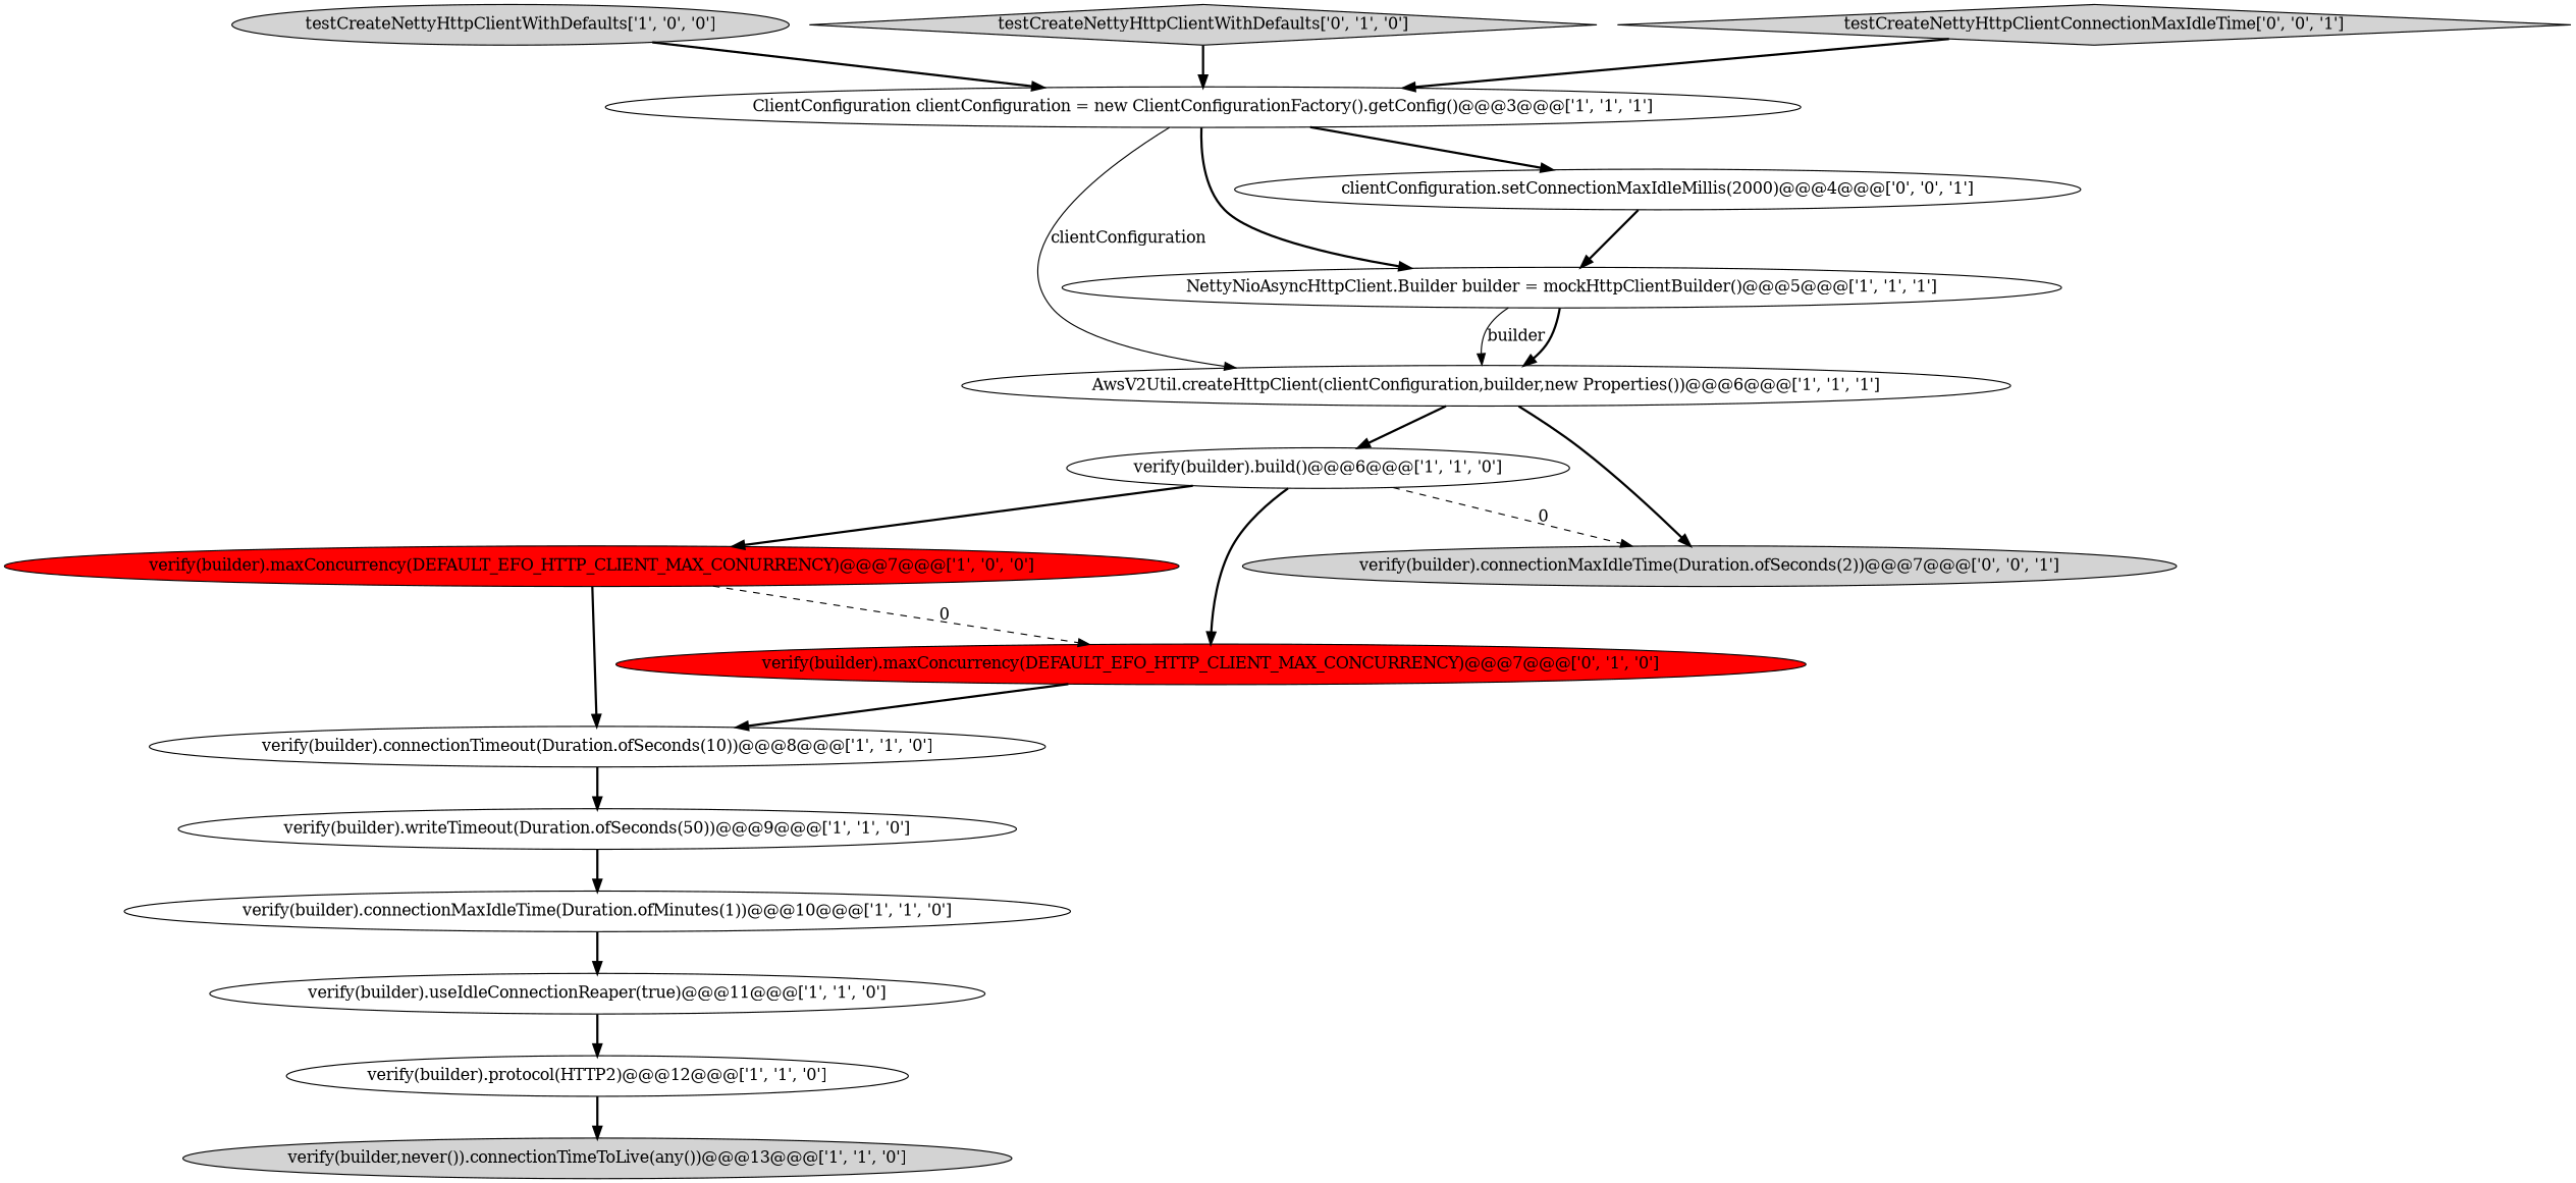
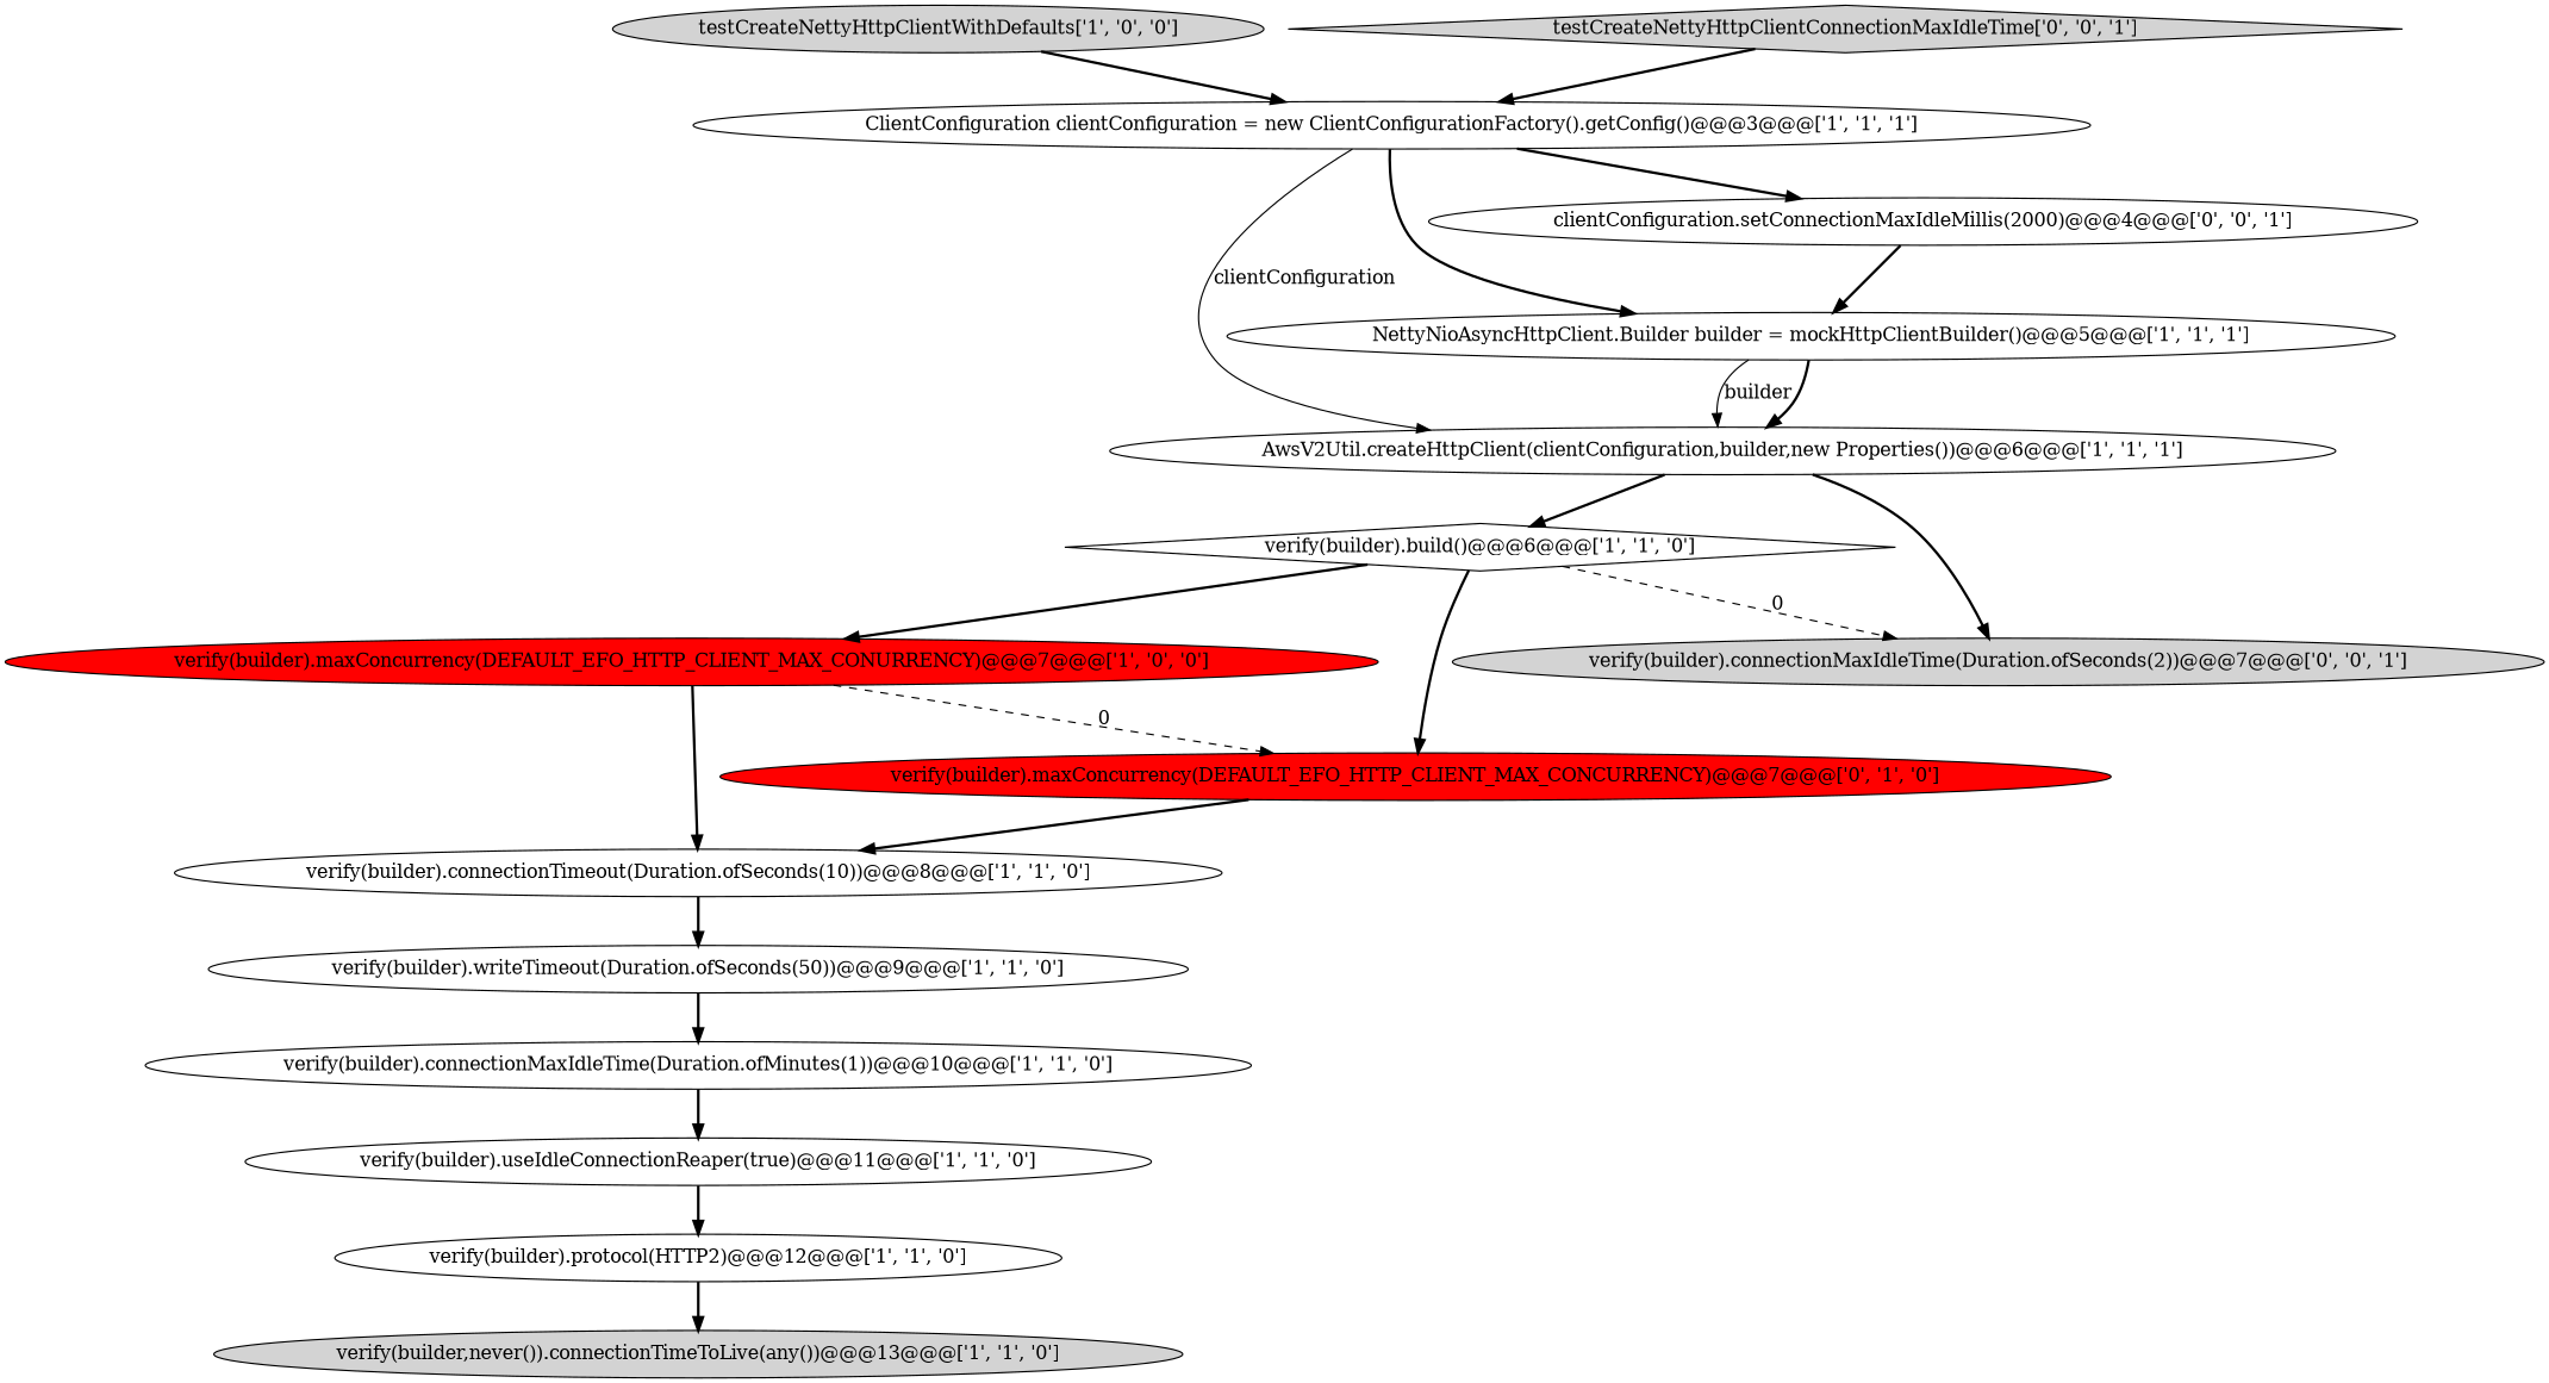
  digraph {
    node [fillcolor=white shape=ellipse style=filled]
    edge [style=bold]
-   n1 [label="verify(builder).build()@@@6@@@['1', '1', '0']"]
+   n1 [label="verify(builder).build()@@@6@@@['1', '1', '0']" shape=diamond]
    n2 [fillcolor=red label="verify(builder).maxConcurrency(DEFAULT_EFO_HTTP_CLIENT_MAX_CONURRENCY)@@@7@@@['1', '0', '0']"]
    n3 [fillcolor=lightgray label="verify(builder).connectionMaxIdleTime(Duration.ofSeconds(2))@@@7@@@['0', '0', '1']"]
    n4 [fillcolor=red label="verify(builder).maxConcurrency(DEFAULT_EFO_HTTP_CLIENT_MAX_CONCURRENCY)@@@7@@@['0', '1', '0']"]
    n5 [label="verify(builder).connectionTimeout(Duration.ofSeconds(10))@@@8@@@['1', '1', '0']"]
    n6 [fillcolor=lightgray label="verify(builder,never()).connectionTimeToLive(any())@@@13@@@['1', '1', '0']"]
    n7 [fillcolor=lightgray label="testCreateNettyHttpClientWithDefaults['1', '0', '0']"]
    n8 [label="ClientConfiguration clientConfiguration = new ClientConfigurationFactory().getConfig()@@@3@@@['1', '1', '1']"]
    n9 [label="NettyNioAsyncHttpClient.Builder builder = mockHttpClientBuilder()@@@5@@@['1', '1', '1']"]
    n10 [label="AwsV2Util.createHttpClient(clientConfiguration,builder,new Properties())@@@6@@@['1', '1', '1']"]
    n11 [label="clientConfiguration.setConnectionMaxIdleMillis(2000)@@@4@@@['0', '0', '1']"]
    n12 [label="verify(builder).writeTimeout(Duration.ofSeconds(50))@@@9@@@['1', '1', '0']"]
    n13 [label="verify(builder).connectionMaxIdleTime(Duration.ofMinutes(1))@@@10@@@['1', '1', '0']"]
    n14 [label="verify(builder).useIdleConnectionReaper(true)@@@11@@@['1', '1', '0']"]
    n15 [label="verify(builder).protocol(HTTP2)@@@12@@@['1', '1', '0']"]
-   n16 [fillcolor=lightgray label="testCreateNettyHttpClientWithDefaults['0', '1', '0']" shape=diamond]
    n17 [fillcolor=lightgray label="testCreateNettyHttpClientConnectionMaxIdleTime['0', '0', '1']" shape=diamond]
    n1 -> n2
    n1 -> n3 [label=0 style=dashed]
    n1 -> n4
    n2 -> n4 [label=0 style=dashed]
    n2 -> n5
    n4 -> n5
    n5 -> n12
    n7 -> n8
    n8 -> n9
    n8 -> n10 [label=clientConfiguration style=solid]
    n8 -> n11
    n9 -> n10 [label=builder style=solid]
    n9 -> n10
    n10 -> n1
    n10 -> n3
    n11 -> n9
    n12 -> n13
    n13 -> n14
    n14 -> n15
    n15 -> n6
-   n16 -> n8
    n17 -> n8
  }
